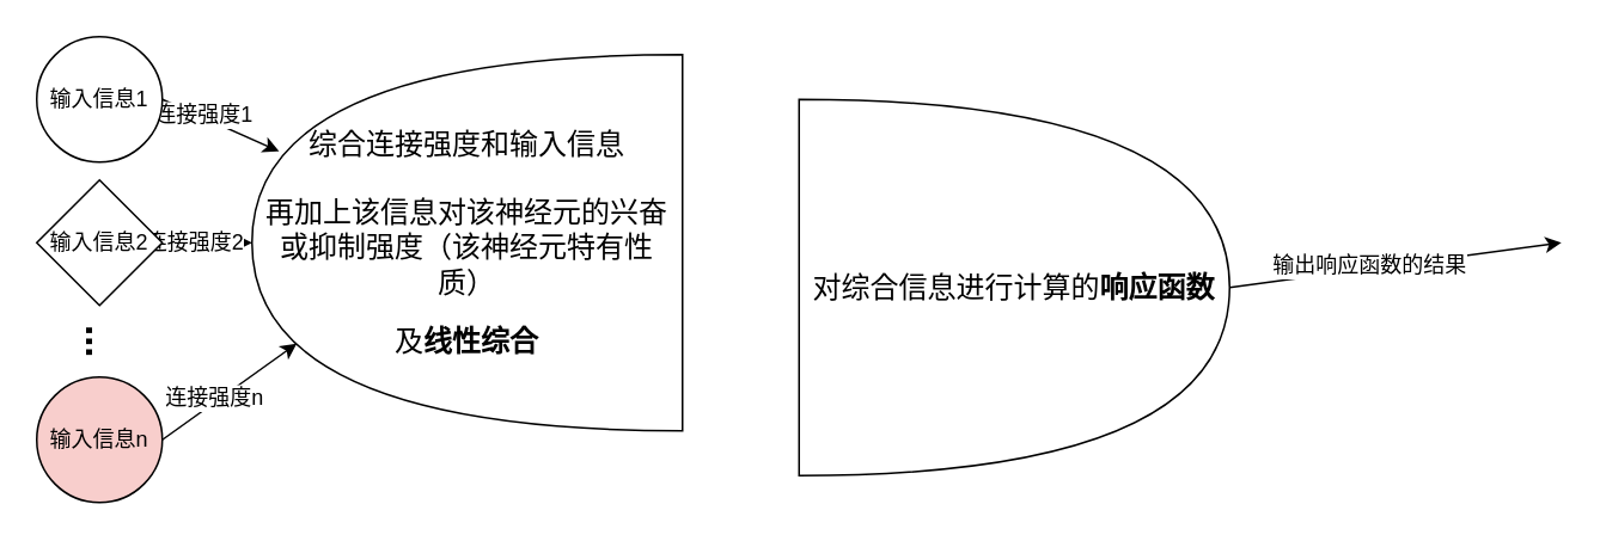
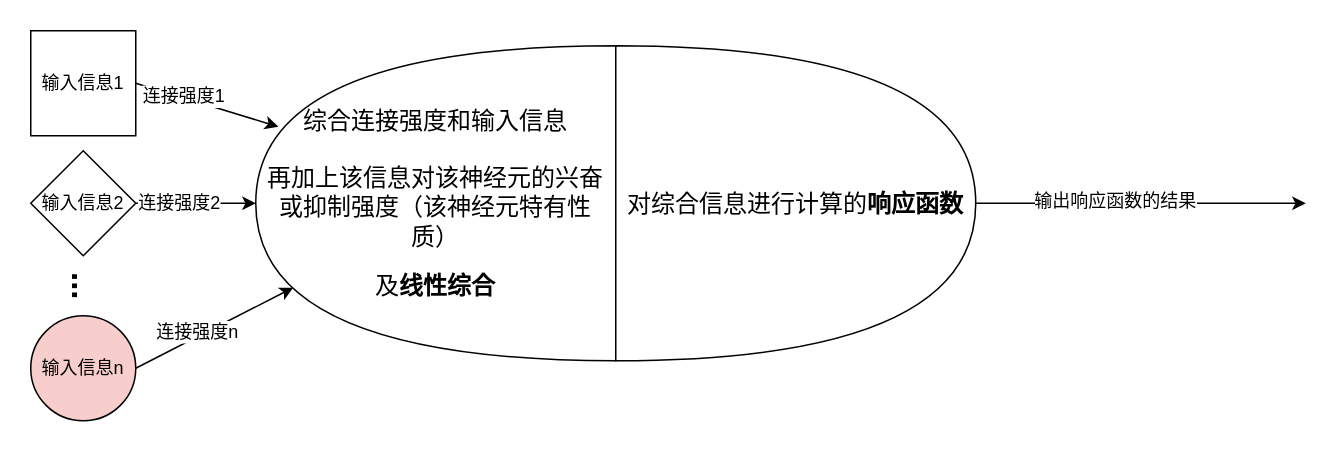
  <mxCell id="0" />
  <mxCell id="1" parent="0" />
  <mxCell id="2" style="edgeStyle=none;rounded=0;orthogonalLoop=1;jettySize=auto;html=1;exitX=1;exitY=0.5;exitDx=0;exitDy=0;exitPerimeter=0;" parent="1" source="15" edge="1"><mxGeometry relative="1" as="geometry"><mxPoint x="870" y="135" as="targetPoint" /><mxPoint x="460" y="150" as="sourcePoint" /></mxGeometry></mxCell>
  <mxCell id="3" value="输出响应函数的结果" style="text;html=1;align=center;verticalAlign=middle;resizable=0;points=[];labelBackgroundColor=#ffffff;" parent="2" vertex="1" connectable="0"><mxGeometry x="-0.162" y="2" relative="1" as="geometry"><mxPoint as="offset" /></mxGeometry></mxCell>
  <mxCell id="4" style="rounded=0;orthogonalLoop=1;jettySize=auto;html=1;exitX=1;exitY=0.5;exitDx=0;exitDy=0;entryX=0.937;entryY=0.743;entryDx=0;entryDy=0;entryPerimeter=0;" parent="1" source="6" target="14" edge="1"><mxGeometry relative="1" as="geometry" /></mxCell>
  <mxCell id="5" value="连接强度1" style="text;html=1;align=center;verticalAlign=middle;resizable=0;points=[];labelBackgroundColor=#ffffff;" parent="4" vertex="1" connectable="0"><mxGeometry x="-0.333" y="1" relative="1" as="geometry"><mxPoint as="offset" /></mxGeometry></mxCell>
- <mxCell id="6" value="输入信息1" style="ellipse;whiteSpace=wrap;html=1;aspect=fixed;" parent="1" vertex="1"><mxGeometry x="20" y="20" width="70" height="70" as="geometry" /></mxCell>
+ <mxCell id="6" value="输入信息1" style="whiteSpace=wrap;html=1;aspect=fixed;rounded=0;" parent="1" vertex="1"><mxGeometry x="20" y="20" width="70" height="70" as="geometry" /></mxCell>
  <mxCell id="7" style="edgeStyle=none;rounded=0;orthogonalLoop=1;jettySize=auto;html=1;exitX=1;exitY=0.5;exitDx=0;exitDy=0;entryX=1;entryY=0.5;entryDx=0;entryDy=0;entryPerimeter=0;" parent="1" source="9" target="14" edge="1"><mxGeometry relative="1" as="geometry" /></mxCell>
  <mxCell id="8" value="连接强度2" style="text;html=1;align=center;verticalAlign=middle;resizable=0;points=[];labelBackgroundColor=#ffffff;" parent="7" vertex="1" connectable="0"><mxGeometry x="-0.307" y="1" relative="1" as="geometry"><mxPoint as="offset" /></mxGeometry></mxCell>
  <mxCell id="9" value="输入信息2" style="rhombus;whiteSpace=wrap;html=1;aspect=fixed;" parent="1" vertex="1"><mxGeometry x="20" y="100" width="70" height="70" as="geometry" /></mxCell>
  <mxCell id="10" style="edgeStyle=none;rounded=0;orthogonalLoop=1;jettySize=auto;html=1;exitX=1;exitY=0.5;exitDx=0;exitDy=0;entryX=0.896;entryY=0.232;entryDx=0;entryDy=0;entryPerimeter=0;" parent="1" source="12" target="14" edge="1"><mxGeometry relative="1" as="geometry" /></mxCell>
  <mxCell id="11" value="连接强度n" style="text;html=1;align=center;verticalAlign=middle;resizable=0;points=[];labelBackgroundColor=#ffffff;" parent="10" vertex="1" connectable="0"><mxGeometry x="-0.207" y="3" relative="1" as="geometry"><mxPoint as="offset" /></mxGeometry></mxCell>
  <mxCell id="12" value="输入信息n" style="ellipse;whiteSpace=wrap;html=1;aspect=fixed;fillColor=#f8cecc;" parent="1" vertex="1"><mxGeometry x="20" y="210" width="70" height="70" as="geometry" /></mxCell>
  <mxCell id="13" value="&lt;b&gt;&lt;font style=&quot;font-size: 22px&quot;&gt;...&lt;/font&gt;&lt;/b&gt;" style="text;html=1;strokeColor=none;fillColor=none;align=center;verticalAlign=middle;whiteSpace=wrap;rounded=0;rotation=90;" parent="1" vertex="1"><mxGeometry x="32.5" y="180" width="45" height="20" as="geometry" /></mxCell>
- <mxCell id="14" value="&lt;font style=&quot;font-size: 16px&quot;&gt;&lt;span style=&quot;white-space: normal&quot;&gt;综合连接强度和输入信息&lt;br&gt;&lt;/span&gt;&lt;br&gt;再加上该信息对该神经元的兴奋或抑制强度（该神经元特有性质）&lt;br&gt;&lt;/font&gt;&lt;span style=&quot;white-space: normal&quot;&gt;&lt;br&gt;&lt;font style=&quot;font-size: 16px&quot;&gt;及&lt;b&gt;线性综合&lt;/b&gt;&lt;/font&gt;&lt;br&gt;&lt;/span&gt;" style="shape=or;whiteSpace=wrap;html=1;direction=west;" vertex="1" parent="1"><mxGeometry x="140" y="30" width="240" height="210" as="geometry" /></mxCell>
- <mxCell id="15" value="&lt;font style=&quot;font-size: 16px&quot;&gt;对综合信息进行计算的&lt;b&gt;响应函数&lt;/b&gt;&lt;/font&gt;&lt;span style=&quot;white-space: normal&quot;&gt;&lt;br&gt;&lt;/span&gt;" style="shape=or;whiteSpace=wrap;html=1;direction=east;" vertex="1" parent="1"><mxGeometry x="445" y="55" width="240" height="210" as="geometry" /></mxCell>
+ <mxCell id="14" value="&lt;font style=&quot;font-size: 16px&quot;&gt;&lt;span style=&quot;white-space: normal&quot;&gt;综合连接强度和输入信息&lt;br&gt;&lt;/span&gt;&lt;br&gt;再加上该信息对该神经元的兴奋或抑制强度（该神经元特有性质）&lt;br&gt;&lt;/font&gt;&lt;span style=&quot;white-space: normal&quot;&gt;&lt;br&gt;&lt;font style=&quot;font-size: 16px&quot;&gt;及&lt;b&gt;线性综合&lt;/b&gt;&lt;/font&gt;&lt;br&gt;&lt;/span&gt;" style="shape=or;whiteSpace=wrap;html=1;direction=west;" vertex="1" parent="1"><mxGeometry x="170" y="30" width="240" height="210" as="geometry" /></mxCell>
+ <mxCell id="15" value="&lt;font style=&quot;font-size: 16px&quot;&gt;对综合信息进行计算的&lt;b&gt;响应函数&lt;/b&gt;&lt;/font&gt;&lt;span style=&quot;white-space: normal&quot;&gt;&lt;br&gt;&lt;/span&gt;" style="shape=or;whiteSpace=wrap;html=1;direction=east;" vertex="1" parent="1"><mxGeometry x="410" y="30" width="240" height="210" as="geometry" /></mxCell>
